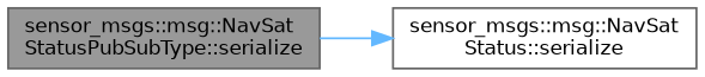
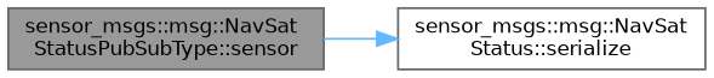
  digraph {
    rankdir=LR
    node [fontname=Helvetica fontsize=10 shape=box style=filled]
-   n1 [color=gray40 fillcolor=grey60 fontcolor=black height=0.2 label="sensor_msgs::msg::NavSat\lStatusPubSubType::serialize" width=0.4]
+   n1 [color=gray40 fillcolor=grey60 fontcolor=black height=0.2 label="sensor_msgs::msg::NavSat\lStatusPubSubType::sensor" width=0.4]
    n2 [color=grey40 fillcolor=white height=0.2 label="sensor_msgs::msg::NavSat\lStatus::serialize" width=0.4]
    n1 -> n2 [color=steelblue1 fontname=Helvetica fontsize=10 labelfontname=Helvetica labelfontsize=10 style=solid]
  }
